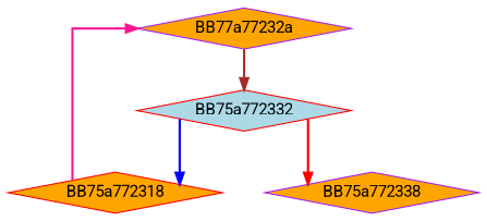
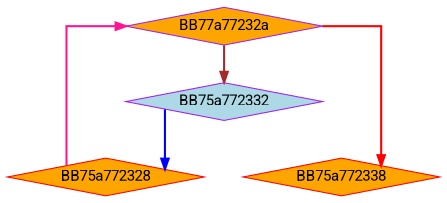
  digraph {
    fontname=Roboto
    splines=ortho
    node [color=purple fillcolor=orange fontname=Roboto shape=diamond style=filled]
    edge [fontname=Roboto style=bold]
    n1 [label=BB77a77232a]
-   BB75a772318 [color=red]
-   BB75a772332 [color=red fillcolor=lightblue]
-   BB75a772338
+   BB75a772318 [color=red label=BB75a772328]
+   BB75a772332 [fillcolor=lightblue]
+   BB75a772338 [color=red]
    n1 -> BB75a772332 [color=brown]
    BB75a772318 -> n1 [color=deeppink]
    BB75a772332 -> BB75a772318 [color=blue]
-   BB75a772332 -> BB75a772338 [color=red]
+   n1 -> BB75a772338 [color=red]
  }
